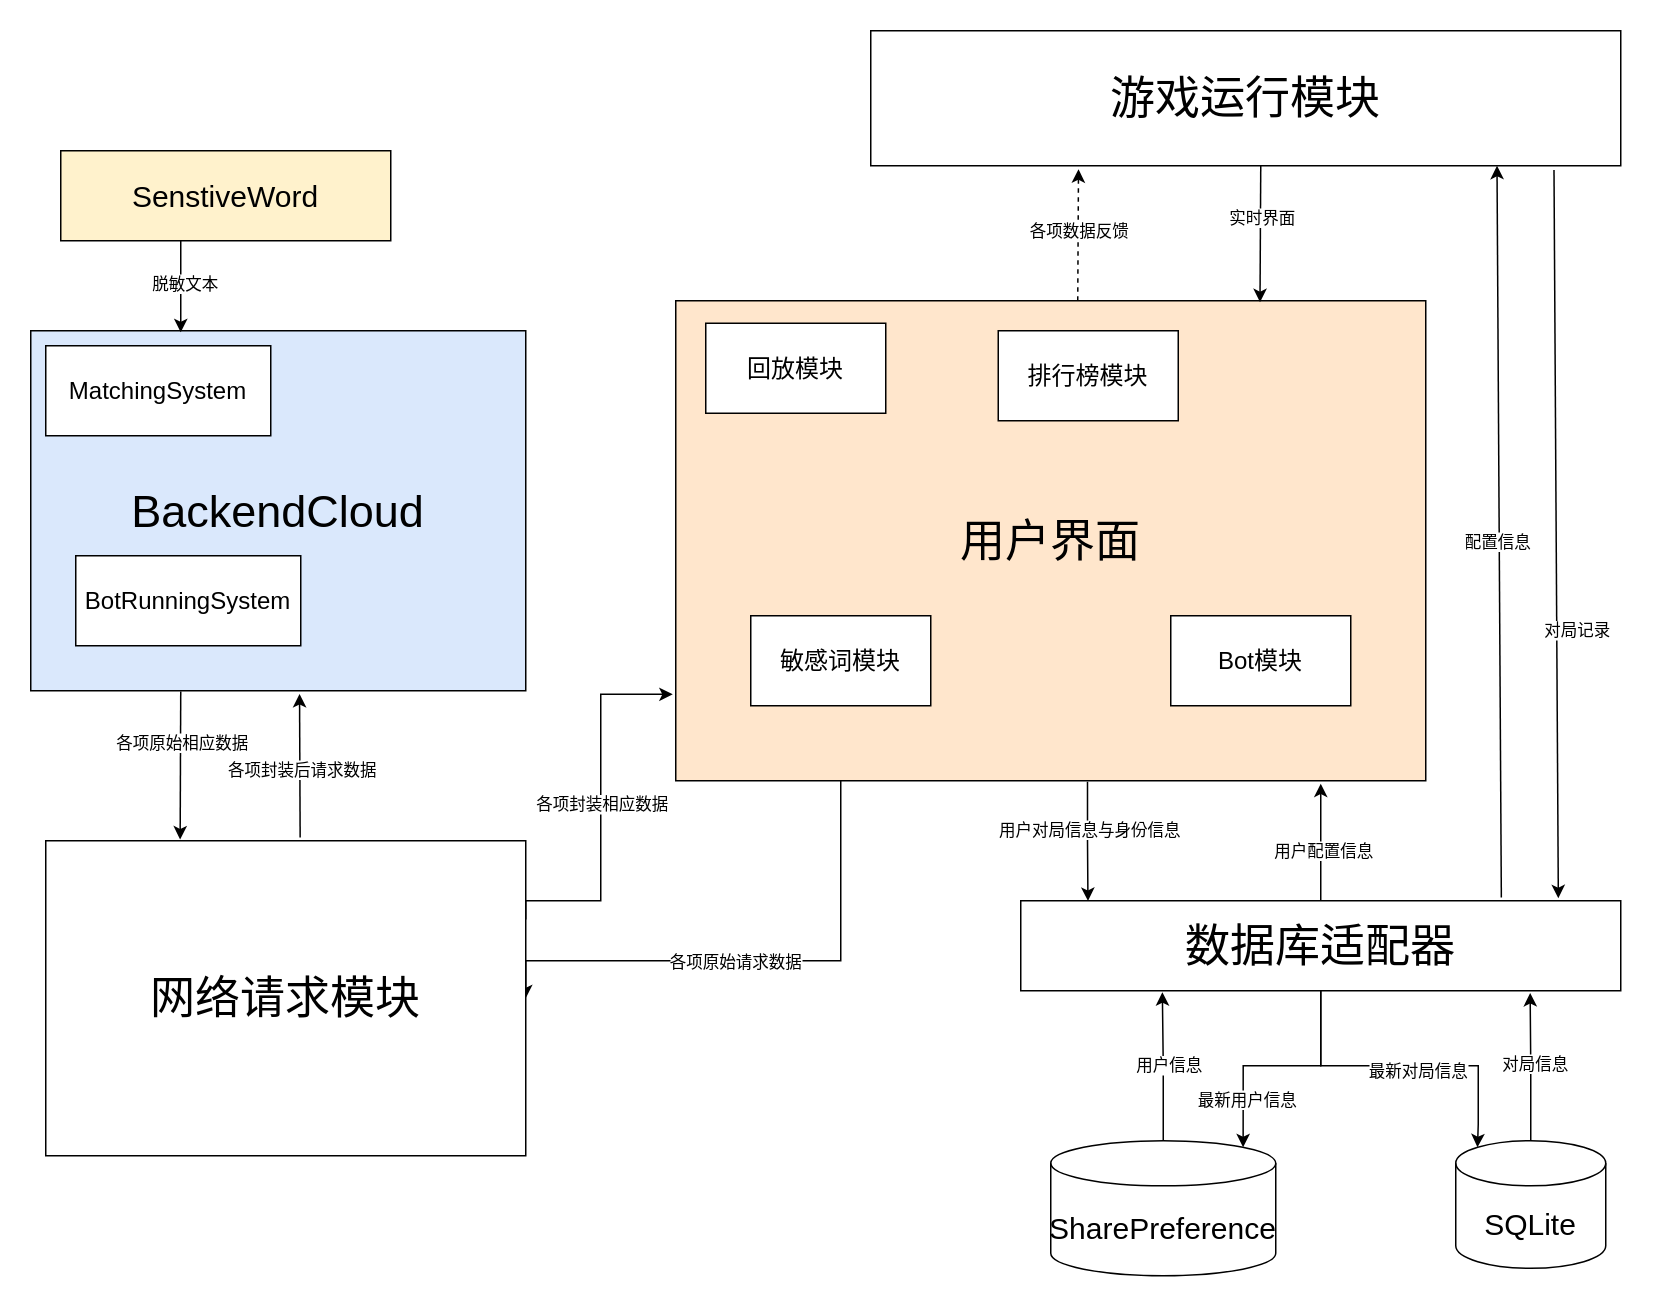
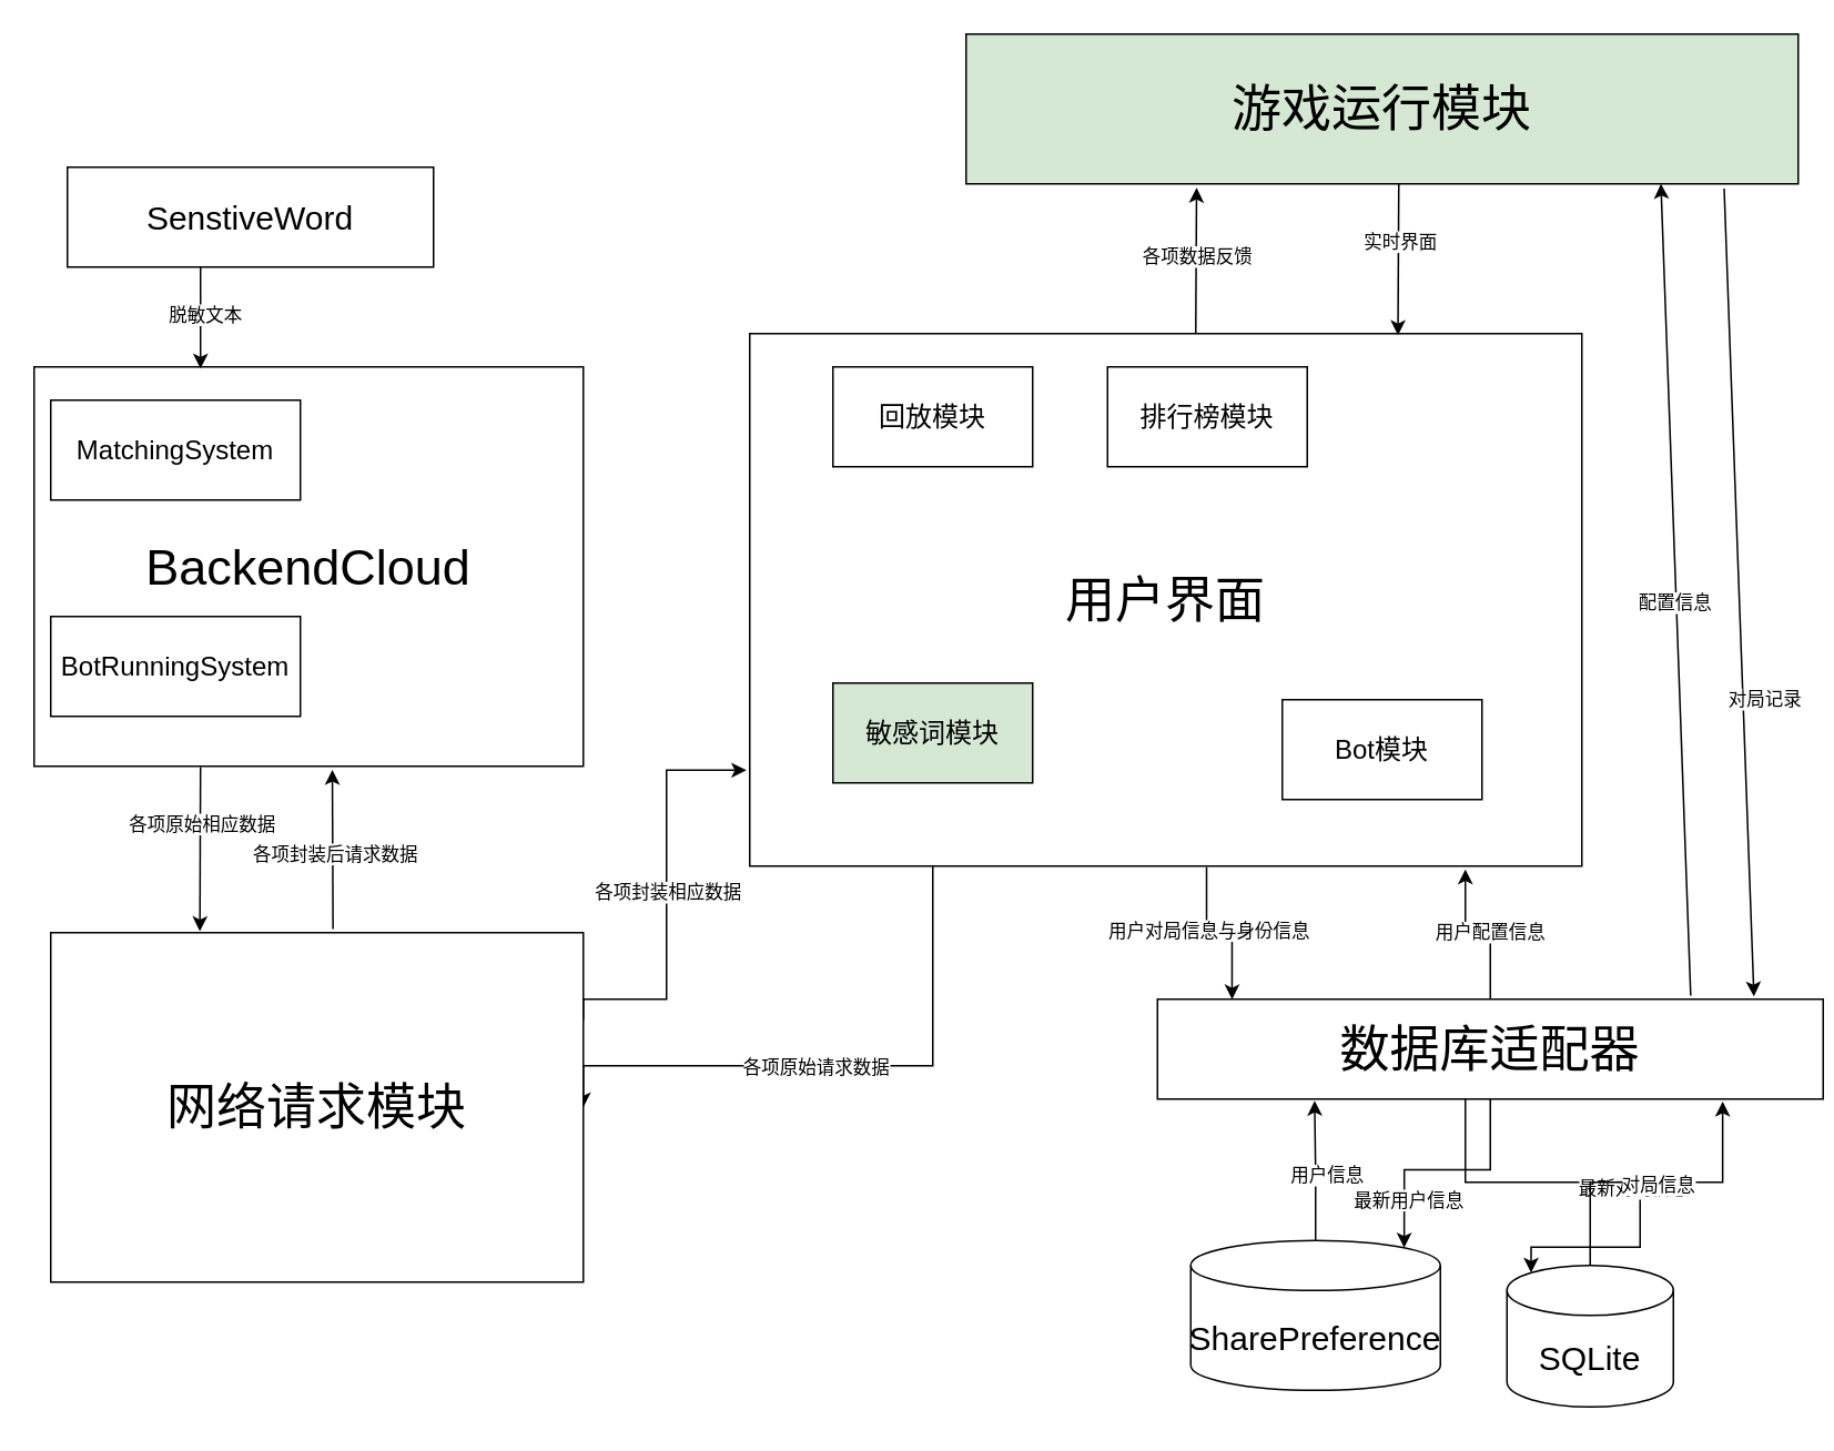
  <mxCell id="0" />
  <mxCell id="1" parent="0" />
  <mxCell id="2" style="edgeStyle=orthogonalEdgeStyle;rounded=0;orthogonalLoop=1;jettySize=auto;html=1;entryX=0.112;entryY=0.002;entryDx=0;entryDy=0;exitX=0.549;exitY=1.002;exitDx=0;exitDy=0;exitPerimeter=0;entryPerimeter=0;" parent="1" source="4" target="5" edge="1"><mxGeometry relative="1" as="geometry" /></mxCell>
  <mxCell id="3" value="用户对局信息与身份信息" style="edgeLabel;html=1;align=center;verticalAlign=middle;resizable=0;points=[];" parent="2" vertex="1" connectable="0"><mxGeometry x="-0.199" y="1" relative="1" as="geometry"><mxPoint as="offset" /></mxGeometry></mxCell>
- <mxCell id="4" value="&lt;span style=&quot;font-size: 30px;&quot;&gt;用户界面&lt;/span&gt;" style="rounded=0;whiteSpace=wrap;html=1;fillColor=#ffe6cc;" parent="1" vertex="1"><mxGeometry x="450" y="200" width="500" height="320" as="geometry" /></mxCell>
- <mxCell id="5" value="&lt;font style=&quot;font-size: 30px;&quot;&gt;数据库适配器&lt;/font&gt;" style="rounded=0;whiteSpace=wrap;html=1;" parent="1" vertex="1"><mxGeometry x="680" y="600" width="400" height="60" as="geometry" /></mxCell>
- <mxCell id="6" value="&lt;font style=&quot;font-size: 20px;&quot;&gt;SQLite&lt;/font&gt;" style="shape=cylinder3;whiteSpace=wrap;html=1;boundedLbl=1;backgroundOutline=1;size=15;" parent="1" vertex="1"><mxGeometry x="970" y="760" width="100" height="85" as="geometry" /></mxCell>
- <mxCell id="7" value="&lt;font style=&quot;font-size: 20px;&quot;&gt;SharePreference&lt;/font&gt;" style="shape=cylinder3;whiteSpace=wrap;html=1;boundedLbl=1;backgroundOutline=1;size=15;" parent="1" vertex="1"><mxGeometry x="700" y="760" width="150" height="90" as="geometry" /></mxCell>
- <mxCell id="8" value="&lt;font style=&quot;font-size: 30px;&quot;&gt;游戏运行模块&lt;/font&gt;" style="rounded=0;whiteSpace=wrap;html=1;" parent="1" vertex="1"><mxGeometry x="580" y="20" width="500" height="90" as="geometry" /></mxCell>
- <mxCell id="9" value="&lt;font style=&quot;font-size: 30px;&quot;&gt;BackendCloud&lt;/font&gt;" style="rounded=0;whiteSpace=wrap;html=1;fillColor=#dae8fc;" parent="1" vertex="1"><mxGeometry x="20" y="220" width="330" height="240" as="geometry" /></mxCell>
- <mxCell id="10" value="&lt;font style=&quot;font-size: 16px;&quot;&gt;BotRunningSystem&lt;/font&gt;" style="rounded=0;whiteSpace=wrap;html=1;" parent="1" vertex="1"><mxGeometry x="50" y="370" width="150" height="60" as="geometry" /></mxCell>
- <mxCell id="11" value="&lt;font style=&quot;font-size: 16px;&quot;&gt;MatchingSystem&lt;/font&gt;" style="rounded=0;whiteSpace=wrap;html=1;" parent="1" vertex="1"><mxGeometry x="30" y="230" width="150" height="60" as="geometry" /></mxCell>
- <mxCell id="12" value="&lt;font style=&quot;font-size: 20px;&quot;&gt;SenstiveWord&lt;/font&gt;" style="rounded=0;whiteSpace=wrap;html=1;fillColor=#fff2cc;" parent="1" vertex="1"><mxGeometry x="40" y="100" width="220" height="60" as="geometry" /></mxCell>
- <mxCell id="13" value="&lt;font style=&quot;font-size: 16px;&quot;&gt;回放模块&lt;/font&gt;" style="rounded=0;whiteSpace=wrap;html=1;" parent="1" vertex="1"><mxGeometry x="470" y="215" width="120" height="60" as="geometry" /></mxCell>
- <mxCell id="14" value="&lt;font style=&quot;font-size: 16px;&quot;&gt;敏感词模块&lt;/font&gt;" style="rounded=0;whiteSpace=wrap;html=1;" parent="1" vertex="1"><mxGeometry x="500" y="410" width="120" height="60" as="geometry" /></mxCell>
+ <mxCell id="4" value="&lt;span style=&quot;font-size: 30px;&quot;&gt;用户界面&lt;/span&gt;" style="rounded=0;whiteSpace=wrap;html=1;" parent="1" vertex="1"><mxGeometry x="450" y="200" width="500" height="320" as="geometry" /></mxCell>
+ <mxCell id="5" value="&lt;font style=&quot;font-size: 30px;&quot;&gt;数据库适配器&lt;/font&gt;" style="rounded=0;whiteSpace=wrap;html=1;" parent="1" vertex="1"><mxGeometry x="695" y="600" width="400" height="60" as="geometry" /></mxCell>
+ <mxCell id="6" value="&lt;font style=&quot;font-size: 20px;&quot;&gt;SQLite&lt;/font&gt;" style="shape=cylinder3;whiteSpace=wrap;html=1;boundedLbl=1;backgroundOutline=1;size=15;" parent="1" vertex="1"><mxGeometry x="905" y="760" width="100" height="85" as="geometry" /></mxCell>
+ <mxCell id="7" value="&lt;font style=&quot;font-size: 20px;&quot;&gt;SharePreference&lt;/font&gt;" style="shape=cylinder3;whiteSpace=wrap;html=1;boundedLbl=1;backgroundOutline=1;size=15;" parent="1" vertex="1"><mxGeometry x="715" y="745" width="150" height="90" as="geometry" /></mxCell>
+ <mxCell id="8" value="&lt;font style=&quot;font-size: 30px;&quot;&gt;游戏运行模块&lt;/font&gt;" style="rounded=0;whiteSpace=wrap;html=1;fillColor=#d5e8d4;" parent="1" vertex="1"><mxGeometry x="580" y="20" width="500" height="90" as="geometry" /></mxCell>
+ <mxCell id="9" value="&lt;font style=&quot;font-size: 30px;&quot;&gt;BackendCloud&lt;/font&gt;" style="rounded=0;whiteSpace=wrap;html=1;" parent="1" vertex="1"><mxGeometry x="20" y="220" width="330" height="240" as="geometry" /></mxCell>
+ <mxCell id="10" value="&lt;font style=&quot;font-size: 16px;&quot;&gt;BotRunningSystem&lt;/font&gt;" style="rounded=0;whiteSpace=wrap;html=1;" parent="1" vertex="1"><mxGeometry x="30" y="370" width="150" height="60" as="geometry" /></mxCell>
+ <mxCell id="11" value="&lt;font style=&quot;font-size: 16px;&quot;&gt;MatchingSystem&lt;/font&gt;" style="rounded=0;whiteSpace=wrap;html=1;" parent="1" vertex="1"><mxGeometry x="30" y="240" width="150" height="60" as="geometry" /></mxCell>
+ <mxCell id="12" value="&lt;font style=&quot;font-size: 20px;&quot;&gt;SenstiveWord&lt;/font&gt;" style="rounded=0;whiteSpace=wrap;html=1;" parent="1" vertex="1"><mxGeometry x="40" y="100" width="220" height="60" as="geometry" /></mxCell>
+ <mxCell id="13" value="&lt;font style=&quot;font-size: 16px;&quot;&gt;回放模块&lt;/font&gt;" style="rounded=0;whiteSpace=wrap;html=1;" parent="1" vertex="1"><mxGeometry x="500" y="220" width="120" height="60" as="geometry" /></mxCell>
+ <mxCell id="14" value="&lt;font style=&quot;font-size: 16px;&quot;&gt;敏感词模块&lt;/font&gt;" style="rounded=0;whiteSpace=wrap;html=1;fillColor=#d5e8d4;" parent="1" vertex="1"><mxGeometry x="500" y="410" width="120" height="60" as="geometry" /></mxCell>
  <mxCell id="15" value="&lt;font style=&quot;font-size: 16px;&quot;&gt;排行榜模块&lt;/font&gt;" style="rounded=0;whiteSpace=wrap;html=1;" parent="1" vertex="1"><mxGeometry x="665" y="220" width="120" height="60" as="geometry" /></mxCell>
- <mxCell id="16" value="&lt;font style=&quot;font-size: 16px;&quot;&gt;Bot模块&lt;/font&gt;" style="rounded=0;whiteSpace=wrap;html=1;" parent="1" vertex="1"><mxGeometry x="780" y="410" width="120" height="60" as="geometry" /></mxCell>
+ <mxCell id="16" value="&lt;font style=&quot;font-size: 16px;&quot;&gt;Bot模块&lt;/font&gt;" style="rounded=0;whiteSpace=wrap;html=1;" parent="1" vertex="1"><mxGeometry x="770" y="420" width="120" height="60" as="geometry" /></mxCell>
  <mxCell id="17" style="edgeStyle=orthogonalEdgeStyle;rounded=0;orthogonalLoop=1;jettySize=auto;html=1;entryX=0.86;entryY=1.006;entryDx=0;entryDy=0;entryPerimeter=0;" parent="1" source="5" target="4" edge="1"><mxGeometry relative="1" as="geometry" /></mxCell>
  <mxCell id="18" value="用户配置信息" style="edgeLabel;html=1;align=center;verticalAlign=middle;resizable=0;points=[];" parent="17" vertex="1" connectable="0"><mxGeometry x="-0.128" y="-1" relative="1" as="geometry"><mxPoint as="offset" /></mxGeometry></mxCell>
  <mxCell id="19" value="" style="endArrow=classic;html=1;rounded=0;exitX=0.801;exitY=-0.036;exitDx=0;exitDy=0;exitPerimeter=0;entryX=0.835;entryY=1;entryDx=0;entryDy=0;entryPerimeter=0;" parent="1" source="5" target="8" edge="1"><mxGeometry width="50" height="50" relative="1" as="geometry"><mxPoint x="1010" y="490" as="sourcePoint" /><mxPoint x="1060" y="440" as="targetPoint" /></mxGeometry></mxCell>
  <mxCell id="20" value="配置信息" style="edgeLabel;html=1;align=center;verticalAlign=middle;resizable=0;points=[];" parent="19" vertex="1" connectable="0"><mxGeometry x="-0.028" y="1" relative="1" as="geometry"><mxPoint as="offset" /></mxGeometry></mxCell>
  <mxCell id="21" value="" style="endArrow=classic;html=1;rounded=0;exitX=0.911;exitY=1.031;exitDx=0;exitDy=0;exitPerimeter=0;entryX=0.896;entryY=-0.028;entryDx=0;entryDy=0;entryPerimeter=0;" parent="1" source="8" target="5" edge="1"><mxGeometry width="50" height="50" relative="1" as="geometry"><mxPoint x="1050" y="280" as="sourcePoint" /><mxPoint x="1100" y="230" as="targetPoint" /></mxGeometry></mxCell>
  <mxCell id="22" value="对局记录" style="edgeLabel;html=1;align=center;verticalAlign=middle;resizable=0;points=[];" parent="21" vertex="1" connectable="0"><mxGeometry x="0.265" y="1" relative="1" as="geometry"><mxPoint x="12" as="offset" /></mxGeometry></mxCell>
- <mxCell id="23" value="" style="endArrow=classic;html=1;rounded=0;exitX=0.536;exitY=0;exitDx=0;exitDy=0;exitPerimeter=0;entryX=0.277;entryY=1.026;entryDx=0;entryDy=0;entryPerimeter=0;dashed=1;" parent="1" source="4" target="8" edge="1"><mxGeometry width="50" height="50" relative="1" as="geometry"><mxPoint x="710" y="280" as="sourcePoint" /><mxPoint x="718" y="120" as="targetPoint" /></mxGeometry></mxCell>
+ <mxCell id="23" value="" style="endArrow=classic;html=1;rounded=0;exitX=0.536;exitY=0;exitDx=0;exitDy=0;exitPerimeter=0;entryX=0.277;entryY=1.026;entryDx=0;entryDy=0;entryPerimeter=0;" parent="1" source="4" target="8" edge="1"><mxGeometry width="50" height="50" relative="1" as="geometry"><mxPoint x="710" y="280" as="sourcePoint" /><mxPoint x="718" y="120" as="targetPoint" /></mxGeometry></mxCell>
  <mxCell id="24" value="各项数据反馈" style="edgeLabel;html=1;align=center;verticalAlign=middle;resizable=0;points=[];" parent="23" vertex="1" connectable="0"><mxGeometry x="0.069" relative="1" as="geometry"><mxPoint as="offset" /></mxGeometry></mxCell>
  <mxCell id="25" value="" style="endArrow=classic;html=1;rounded=0;entryX=0.779;entryY=0.003;entryDx=0;entryDy=0;entryPerimeter=0;" parent="1" target="4" edge="1"><mxGeometry width="50" height="50" relative="1" as="geometry"><mxPoint x="840" y="110" as="sourcePoint" /><mxPoint x="760" y="230" as="targetPoint" /></mxGeometry></mxCell>
  <mxCell id="26" value="实时界面" style="edgeLabel;html=1;align=center;verticalAlign=middle;resizable=0;points=[];" parent="25" vertex="1" connectable="0"><mxGeometry x="-0.253" y="1" relative="1" as="geometry"><mxPoint as="offset" /></mxGeometry></mxCell>
  <mxCell id="27" style="edgeStyle=orthogonalEdgeStyle;rounded=0;orthogonalLoop=1;jettySize=auto;html=1;entryX=0.236;entryY=1.016;entryDx=0;entryDy=0;entryPerimeter=0;" parent="1" source="7" target="5" edge="1"><mxGeometry relative="1" as="geometry" /></mxCell>
  <mxCell id="28" value="用户信息" style="edgeLabel;html=1;align=center;verticalAlign=middle;resizable=0;points=[];" parent="27" vertex="1" connectable="0"><mxGeometry x="0.004" y="-3" relative="1" as="geometry"><mxPoint x="3" y="2" as="offset" /></mxGeometry></mxCell>
  <mxCell id="29" style="edgeStyle=orthogonalEdgeStyle;rounded=0;orthogonalLoop=1;jettySize=auto;html=1;entryX=0.855;entryY=0;entryDx=0;entryDy=4.35;entryPerimeter=0;" parent="1" source="5" target="7" edge="1"><mxGeometry relative="1" as="geometry" /></mxCell>
  <mxCell id="30" value="最新用户信息" style="edgeLabel;html=1;align=center;verticalAlign=middle;resizable=0;points=[];" parent="29" vertex="1" connectable="0"><mxGeometry x="0.595" y="2" relative="1" as="geometry"><mxPoint as="offset" /></mxGeometry></mxCell>
  <mxCell id="31" style="edgeStyle=orthogonalEdgeStyle;rounded=0;orthogonalLoop=1;jettySize=auto;html=1;entryX=0.145;entryY=0;entryDx=0;entryDy=4.35;entryPerimeter=0;" parent="1" source="5" target="6" edge="1"><mxGeometry relative="1" as="geometry"><Array as="points"><mxPoint x="880" y="710" /><mxPoint x="985" y="710" /><mxPoint x="985" y="749" /></Array></mxGeometry></mxCell>
  <mxCell id="32" value="最新对局信息" style="edgeLabel;html=1;align=center;verticalAlign=middle;resizable=0;points=[];" parent="31" vertex="1" connectable="0"><mxGeometry x="0.092" y="-3" relative="1" as="geometry"><mxPoint as="offset" /></mxGeometry></mxCell>
  <mxCell id="33" style="edgeStyle=orthogonalEdgeStyle;rounded=0;orthogonalLoop=1;jettySize=auto;html=1;entryX=0.849;entryY=1.025;entryDx=0;entryDy=0;entryPerimeter=0;" parent="1" source="6" target="5" edge="1"><mxGeometry relative="1" as="geometry" /></mxCell>
  <mxCell id="34" value="对局信息" style="edgeLabel;html=1;align=center;verticalAlign=middle;resizable=0;points=[];" parent="33" vertex="1" connectable="0"><mxGeometry x="0.011" y="-3" relative="1" as="geometry"><mxPoint y="-2" as="offset" /></mxGeometry></mxCell>
  <mxCell id="35" style="edgeStyle=orthogonalEdgeStyle;rounded=0;orthogonalLoop=1;jettySize=auto;html=1;exitX=1;exitY=0.25;exitDx=0;exitDy=0;entryX=-0.004;entryY=0.82;entryDx=0;entryDy=0;entryPerimeter=0;" parent="1" source="41" target="4" edge="1"><mxGeometry relative="1" as="geometry"><mxPoint x="440" y="463" as="targetPoint" /><Array as="points"><mxPoint x="350" y="600" /><mxPoint x="400" y="600" /><mxPoint x="400" y="462" /></Array></mxGeometry></mxCell>
  <mxCell id="36" value="各项封装相应数据" style="edgeLabel;html=1;align=center;verticalAlign=middle;resizable=0;points=[];" parent="35" vertex="1" connectable="0"><mxGeometry x="-0.207" y="-1" relative="1" as="geometry"><mxPoint x="-1" y="-29" as="offset" /></mxGeometry></mxCell>
  <mxCell id="37" style="edgeStyle=orthogonalEdgeStyle;rounded=0;orthogonalLoop=1;jettySize=auto;html=1;entryX=1;entryY=0.5;entryDx=0;entryDy=0;exitX=0.22;exitY=1;exitDx=0;exitDy=0;exitPerimeter=0;" parent="1" source="4" target="41" edge="1"><mxGeometry relative="1" as="geometry"><Array as="points"><mxPoint x="560" y="640" /><mxPoint x="350" y="640" /></Array></mxGeometry></mxCell>
  <mxCell id="38" value="各项原始请求数据" style="edgeLabel;html=1;align=center;verticalAlign=middle;resizable=0;points=[];" parent="37" vertex="1" connectable="0"><mxGeometry x="-0.022" y="3" relative="1" as="geometry"><mxPoint x="-17" y="-3" as="offset" /></mxGeometry></mxCell>
  <mxCell id="39" style="edgeStyle=orthogonalEdgeStyle;rounded=0;orthogonalLoop=1;jettySize=auto;html=1;" parent="1" source="12" edge="1"><mxGeometry relative="1" as="geometry"><mxPoint x="120" y="221" as="targetPoint" /><Array as="points"><mxPoint x="120" y="221" /></Array></mxGeometry></mxCell>
  <mxCell id="40" value="脱敏文本" style="edgeLabel;html=1;align=center;verticalAlign=middle;resizable=0;points=[];" parent="39" vertex="1" connectable="0"><mxGeometry x="-0.098" y="2" relative="1" as="geometry"><mxPoint as="offset" /></mxGeometry></mxCell>
  <mxCell id="41" value="&lt;font style=&quot;font-size: 30px;&quot;&gt;网络请求模块&lt;/font&gt;" style="rounded=0;whiteSpace=wrap;html=1;" parent="1" vertex="1"><mxGeometry x="30" y="560" width="320" height="210" as="geometry" /></mxCell>
  <mxCell id="42" value="" style="endArrow=classic;html=1;rounded=0;exitX=0.303;exitY=1.002;exitDx=0;exitDy=0;exitPerimeter=0;entryX=0.28;entryY=-0.004;entryDx=0;entryDy=0;entryPerimeter=0;" parent="1" source="9" target="41" edge="1"><mxGeometry width="50" height="50" relative="1" as="geometry"><mxPoint x="260" y="580" as="sourcePoint" /><mxPoint x="310" y="530" as="targetPoint" /></mxGeometry></mxCell>
  <mxCell id="43" value="各项原始相应数据" style="edgeLabel;html=1;align=center;verticalAlign=middle;resizable=0;points=[];" parent="42" vertex="1" connectable="0"><mxGeometry x="-0.303" y="1" relative="1" as="geometry"><mxPoint as="offset" /></mxGeometry></mxCell>
  <mxCell id="44" value="" style="endArrow=classic;html=1;rounded=0;entryX=0.543;entryY=1.009;entryDx=0;entryDy=0;entryPerimeter=0;exitX=0.53;exitY=-0.01;exitDx=0;exitDy=0;exitPerimeter=0;" parent="1" source="41" target="9" edge="1"><mxGeometry width="50" height="50" relative="1" as="geometry"><mxPoint x="120" y="520" as="sourcePoint" /><mxPoint x="170" y="470" as="targetPoint" /></mxGeometry></mxCell>
  <mxCell id="45" value="各项封装后请求数据" style="edgeLabel;html=1;align=center;verticalAlign=middle;resizable=0;points=[];" parent="44" vertex="1" connectable="0"><mxGeometry x="-0.06" y="-1" relative="1" as="geometry"><mxPoint as="offset" /></mxGeometry></mxCell>
